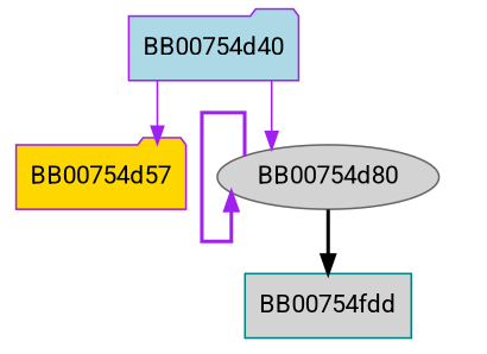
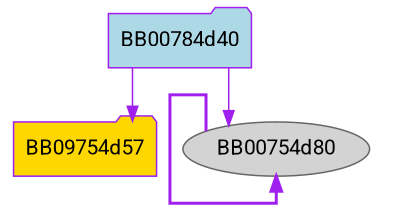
  digraph {
    fontname=Roboto
    splines=ortho
    node [color=purple fillcolor=lightgrey fontname=Roboto shape=folder style=filled]
    edge [color=purple fontname=Roboto style=solid]
-   BB00754d40 [fillcolor=lightblue]
-   BB00754d57 [fillcolor=gold]
+   BB00754d40 [fillcolor=lightblue label=BB00784d40]
+   BB00754d57 [fillcolor=gold label=BB09754d57]
    BB00754d80 [color=gray40 shape=ellipse]
-   BB00754fdd [color=teal shape=box]
    BB00754d40 -> BB00754d57
    BB00754d40 -> BB00754d80
    BB00754d80 -> BB00754d80 [style=bold]
-   BB00754d80 -> BB00754fdd [color=black style=bold]
  }
